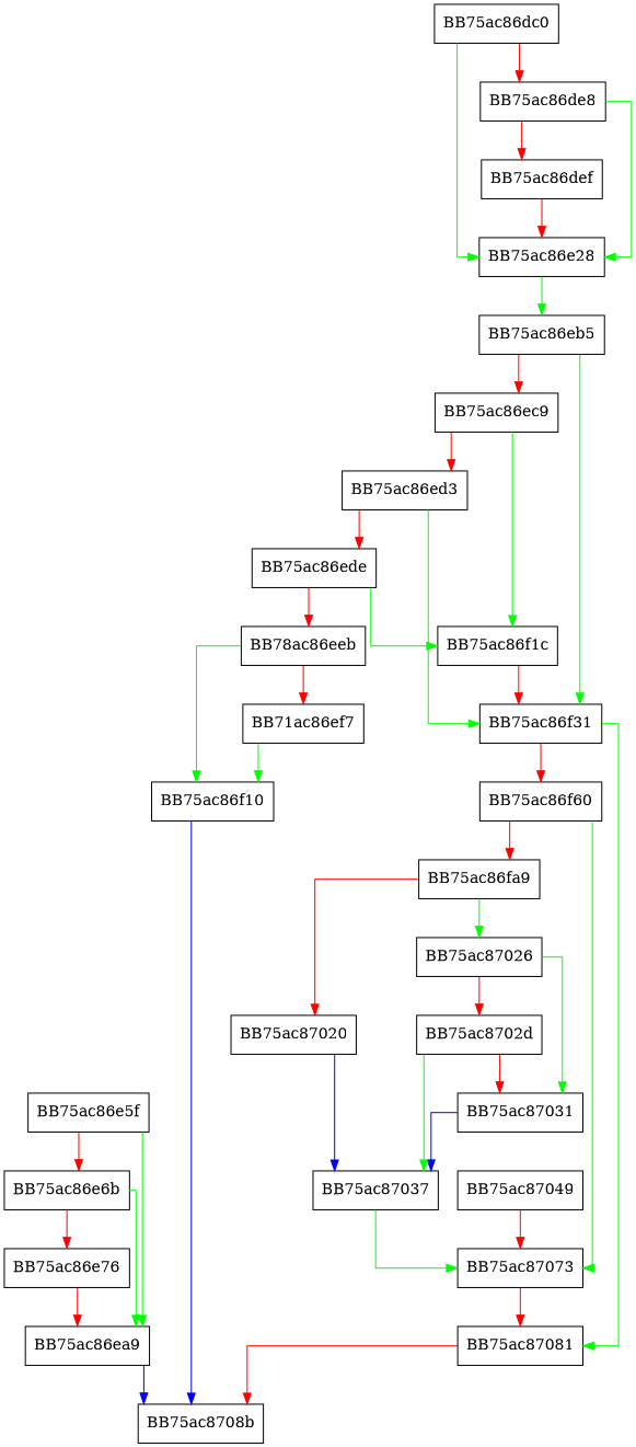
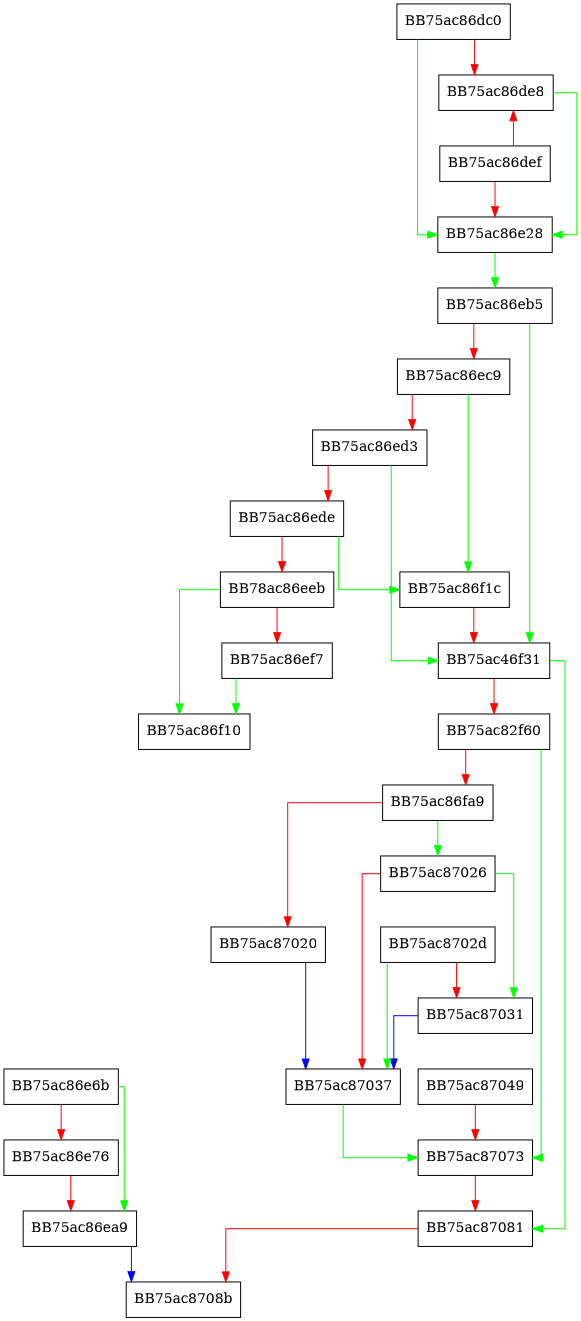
  digraph {
    splines=ortho
    node [shape=box]
    edge [color=red]
    BB75ac86dc0
    BB75ac86e28
    BB75ac86de8
    BB75ac86eb5
    BB75ac86def
-   BB75ac86f31
+   BB75ac86f31 [label=BB75ac46f31]
    BB75ac86ec9
-   BB75ac86e5f
    BB75ac86ea9
    BB75ac86e6b
    BB75ac87081
-   BB75ac86f60
+   BB75ac86f60 [label=BB75ac82f60]
    BB75ac86ed3
    BB75ac86f1c
    BB75ac8708b
    BB75ac86e76
    BB75ac87073
    BB75ac86fa9
    BB75ac86ede
    n20 [label=BB78ac86eeb]
    BB75ac86f10
-   BB75ac86ef7 [label=BB71ac86ef7]
+   BB75ac86ef7
    BB75ac87026
    BB75ac87020
    BB75ac87031
    BB75ac8702d
    BB75ac87037
    BB75ac87049
    BB75ac86dc0 -> BB75ac86e28 [color=green]
    BB75ac86dc0 -> BB75ac86de8
    BB75ac86e28 -> BB75ac86eb5 [color=green]
    BB75ac86de8 -> BB75ac86e28 [color=green]
-   BB75ac86de8 -> BB75ac86def
+   BB75ac86def -> BB75ac86de8
    BB75ac86eb5 -> BB75ac86f31 [color=green]
    BB75ac86eb5 -> BB75ac86ec9
    BB75ac86def -> BB75ac86e28
    BB75ac86f31 -> BB75ac87081 [color=green]
    BB75ac86f31 -> BB75ac86f60
    BB75ac86ec9 -> BB75ac86ed3
    BB75ac86ec9 -> BB75ac86f1c [color=green]
-   BB75ac86e5f -> BB75ac86ea9 [color=green]
-   BB75ac86e5f -> BB75ac86e6b
    BB75ac86ea9 -> BB75ac8708b [color=blue]
    BB75ac86e6b -> BB75ac86ea9 [color=green]
    BB75ac86e6b -> BB75ac86e76
    BB75ac87081 -> BB75ac8708b
    BB75ac86f60 -> BB75ac87073 [color=green]
    BB75ac86f60 -> BB75ac86fa9
    BB75ac86ed3 -> BB75ac86f31 [color=green]
    BB75ac86ed3 -> BB75ac86ede
    BB75ac86f1c -> BB75ac86f31
    BB75ac86e76 -> BB75ac86ea9
    BB75ac87073 -> BB75ac87081
    BB75ac86fa9 -> BB75ac87026 [color=green]
    BB75ac86fa9 -> BB75ac87020
    BB75ac86ede -> BB75ac86f1c [color=green]
    BB75ac86ede -> n20
    n20 -> BB75ac86f10 [color=green]
    n20 -> BB75ac86ef7
-   BB75ac86f10 -> BB75ac8708b [color=blue]
    BB75ac86ef7 -> BB75ac86f10 [color=green]
    BB75ac87026 -> BB75ac87031 [color=green]
-   BB75ac87026 -> BB75ac8702d
+   BB75ac87026 -> BB75ac87037
    BB75ac87020 -> BB75ac87037 [color=blue]
    BB75ac87031 -> BB75ac87037 [color=blue]
    BB75ac8702d -> BB75ac87031
    BB75ac8702d -> BB75ac87037 [color=green]
    BB75ac87037 -> BB75ac87073 [color=green]
    BB75ac87049 -> BB75ac87073
  }
